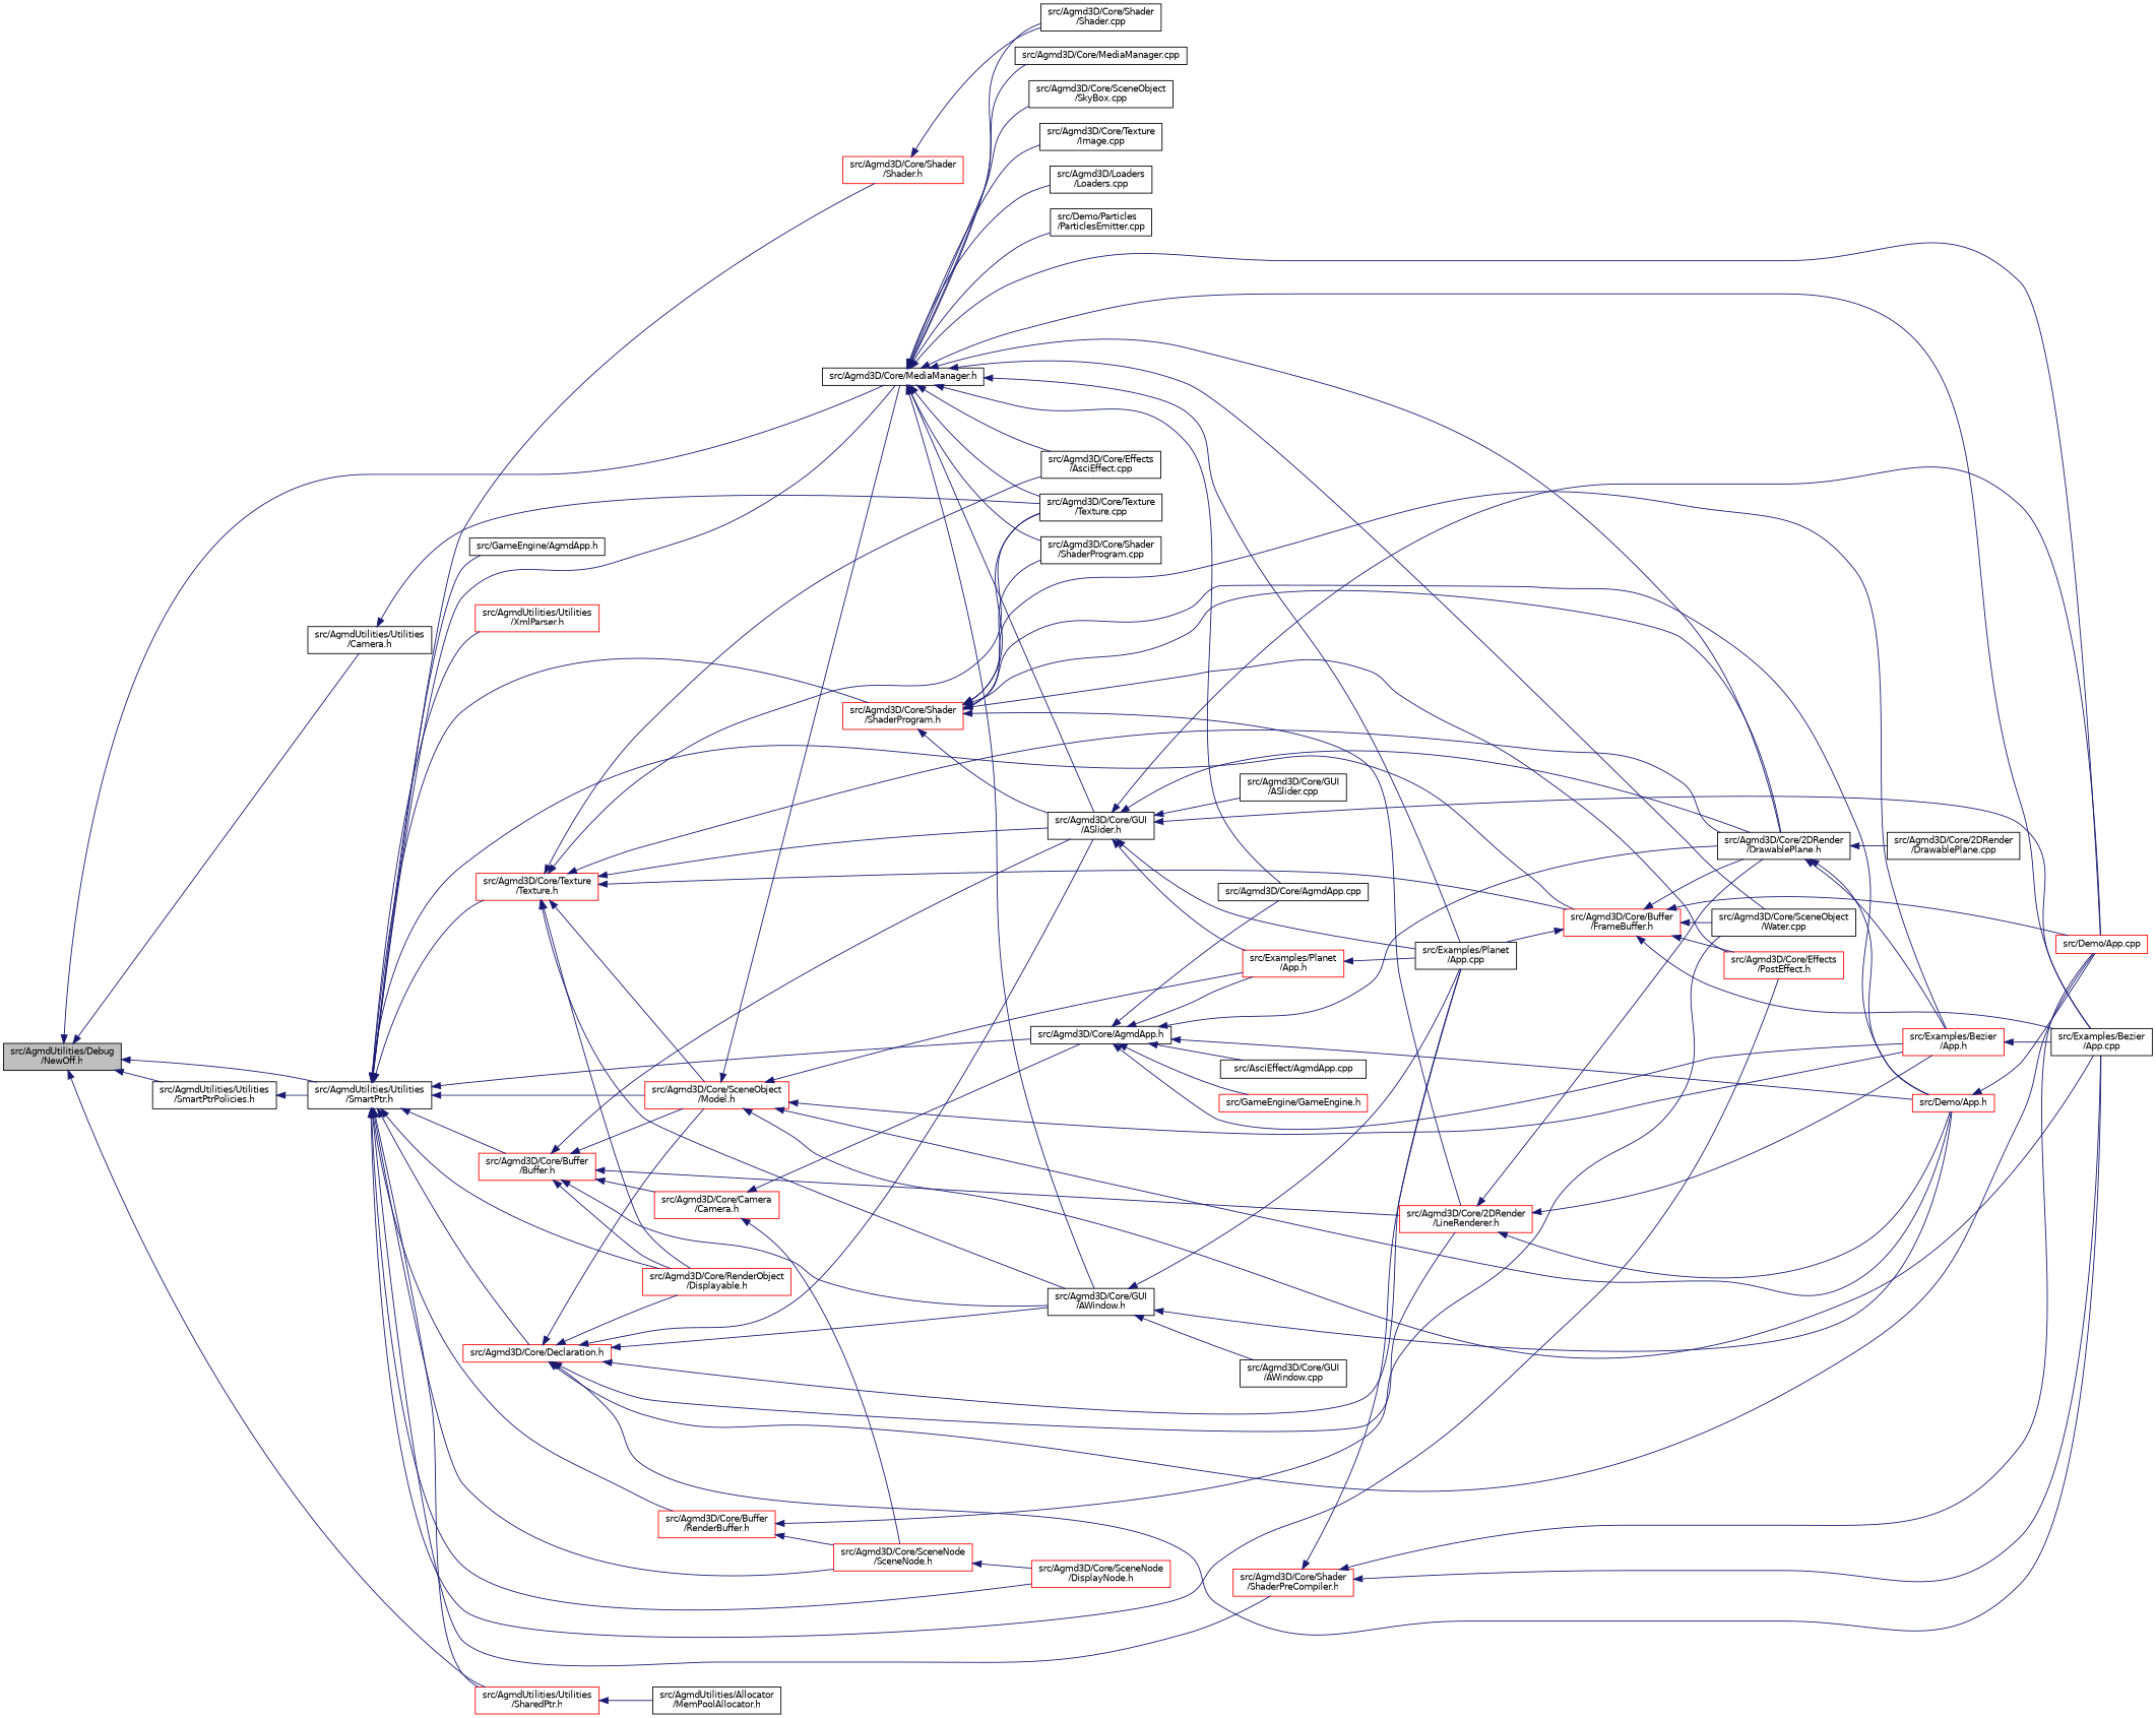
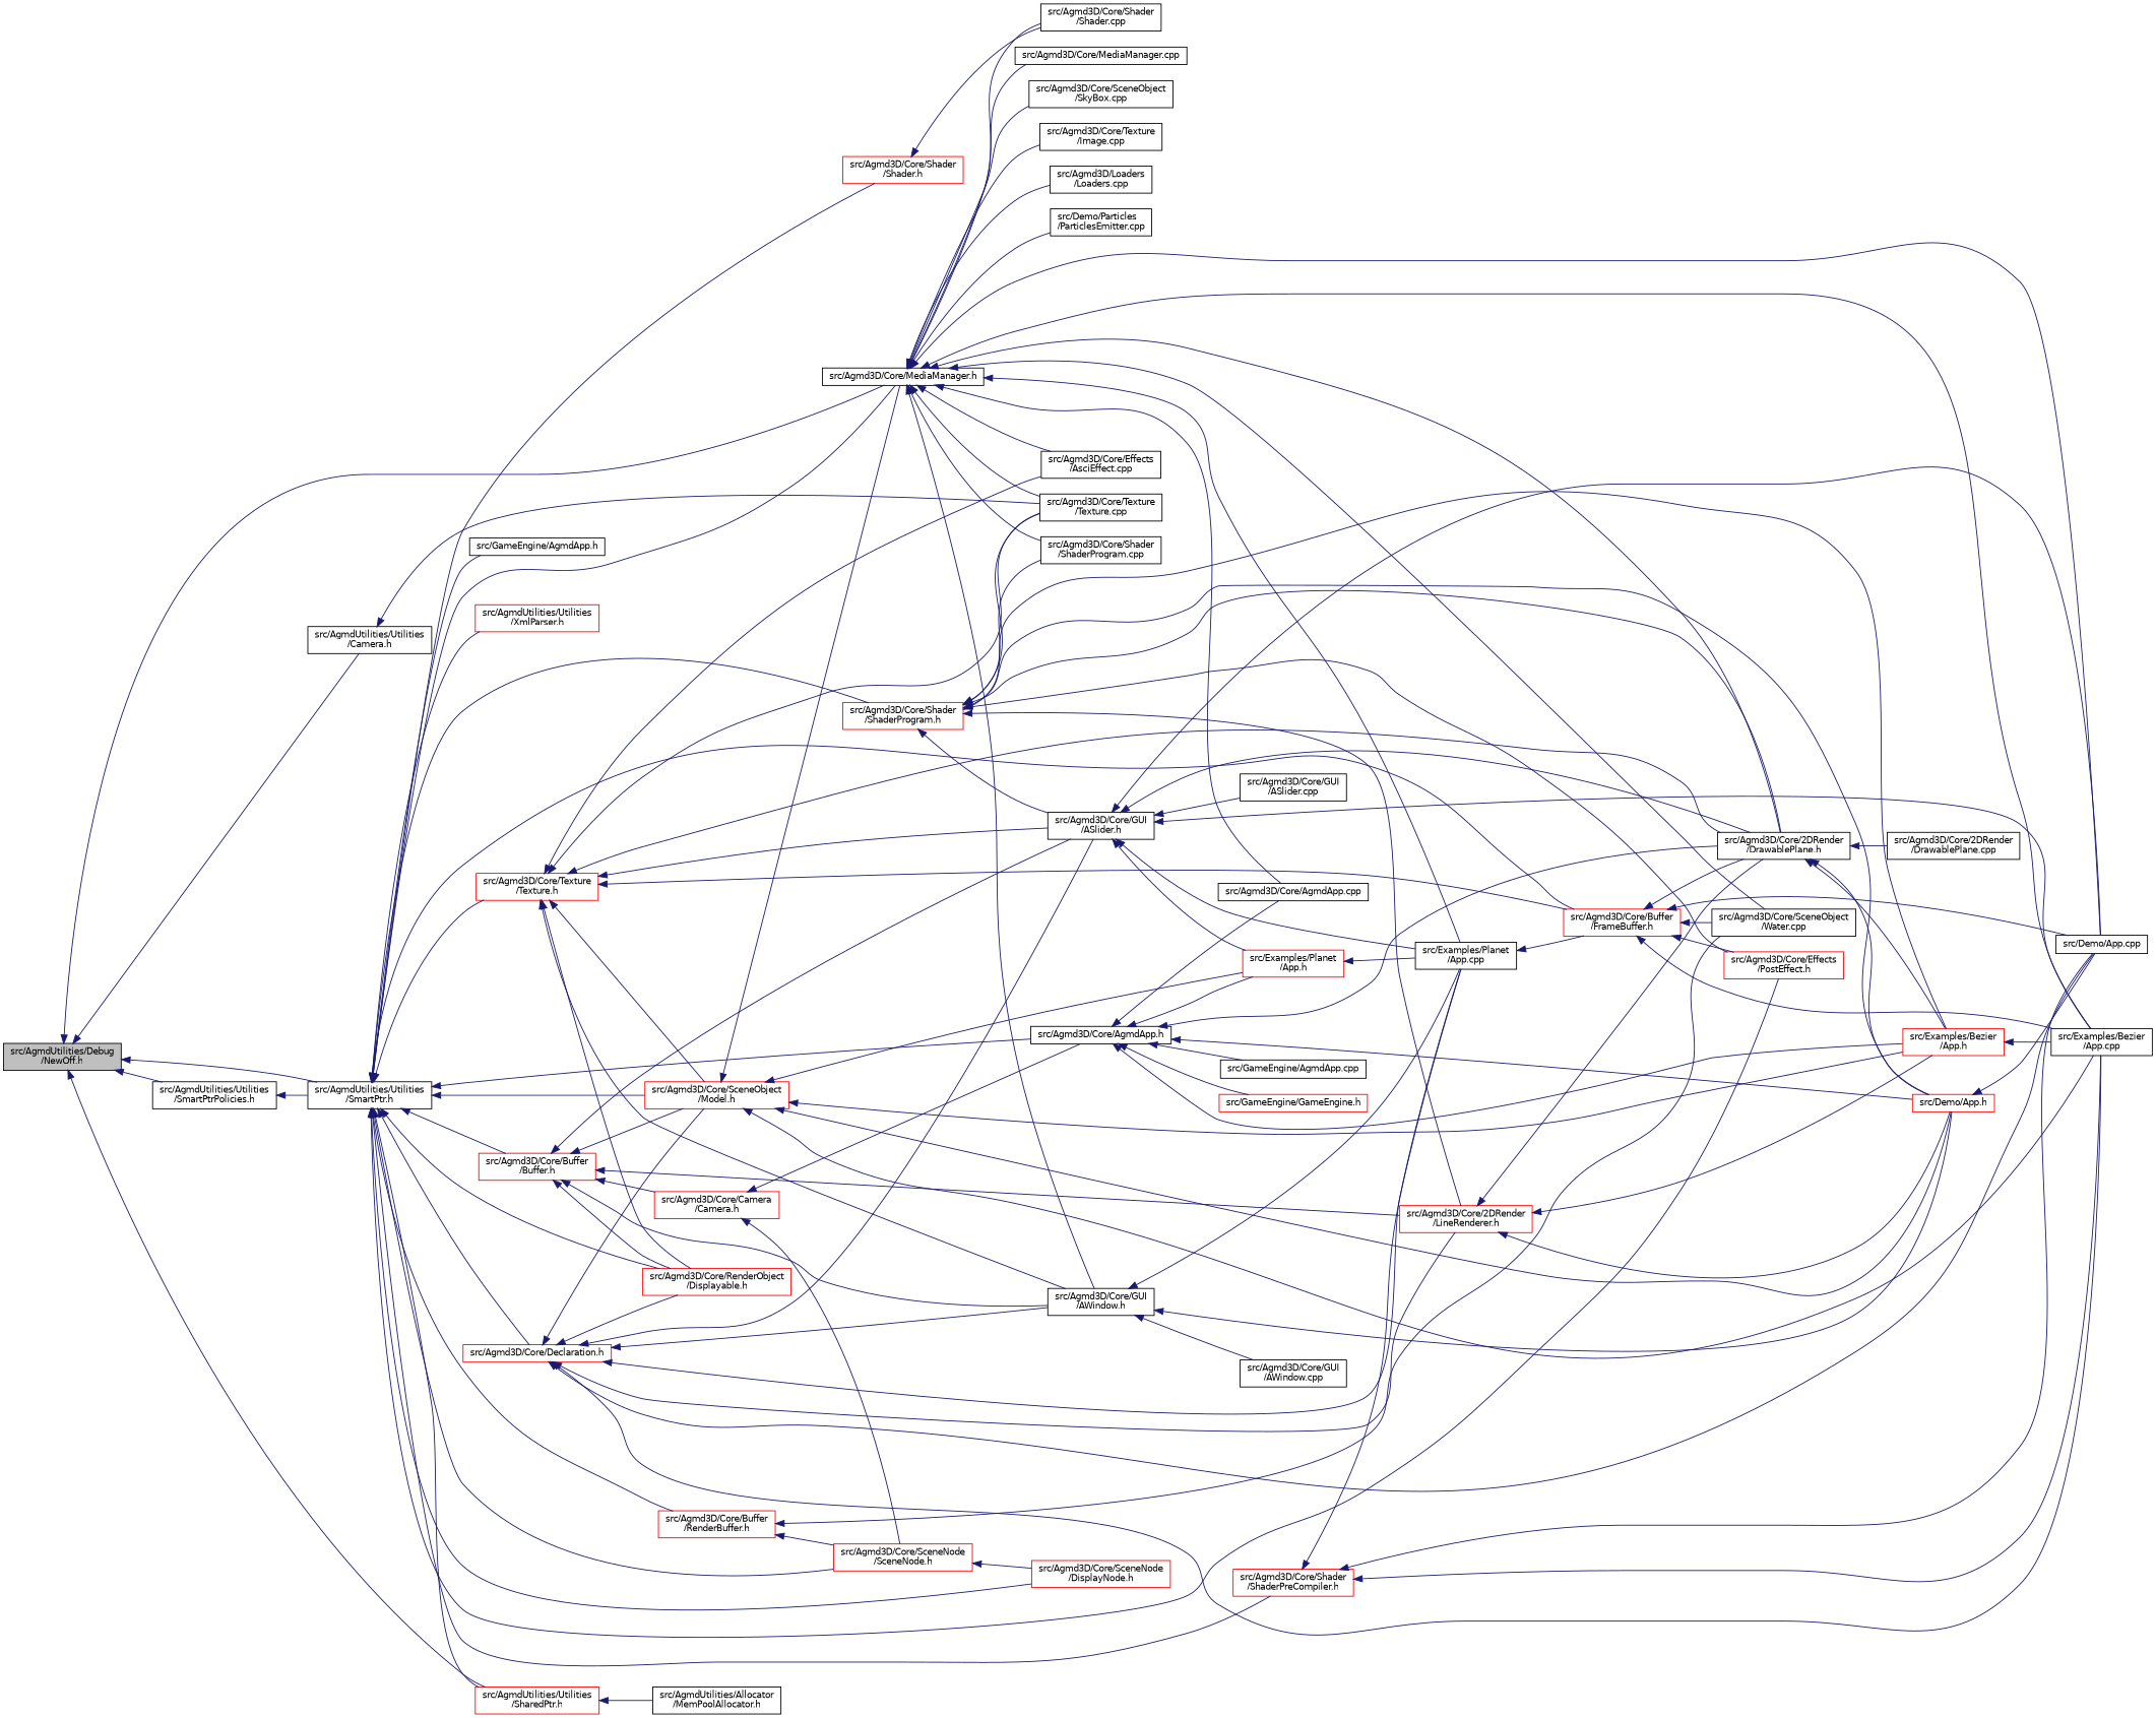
  digraph {
    rankdir=LR
    node [color=black fillcolor=white fontname=Helvetica fontsize=10 shape=record style=filled]
    edge [color=midnightblue dir=back fontname=Helvetica fontsize=10 labelfontname=Helvetica labelfontsize=10 style=solid]
    n1 [fillcolor=grey75 fontcolor=black height=0.2 label="src/AgmdUtilities/Debug\l/NewOff.h" width=0.4]
    n2 [height=0.2 label="src/Agmd3D/Core/MediaManager.h" width=0.4]
    n3 [color=red height=0.2 label="src/AgmdUtilities/Utilities\l/SharedPtr.h" width=0.4]
    n4 [height=0.2 label="src/AgmdUtilities/Utilities\l/SmartPtr.h" width=0.4]
    n5 [height=0.2 label="src/AgmdUtilities/Utilities\l/SmartPtrPolicies.h" width=0.4]
    n6 [height=0.2 label="src/AgmdUtilities/Utilities\l/Camera.h" width=0.4]
    n7 [height=0.2 label="src/Agmd3D/Core/2DRender\l/DrawablePlane.h" width=0.4]
-   n8 [color=red height=0.2 label="src/Demo/App.cpp" width=0.4]
+   n8 [height=0.2 label="src/Demo/App.cpp" width=0.4]
    n9 [height=0.2 label="src/Examples/Bezier\l/App.cpp" width=0.4]
    n10 [height=0.2 label="src/Agmd3D/Core/AgmdApp.cpp" width=0.4]
    n11 [height=0.2 label="src/Agmd3D/Core/Effects\l/AsciEffect.cpp" width=0.4]
    n12 [height=0.2 label="src/Agmd3D/Core/GUI\l/ASlider.h" width=0.4]
    n13 [height=0.2 label="src/Examples/Planet\l/App.cpp" width=0.4]
    n14 [height=0.2 label="src/Agmd3D/Core/GUI\l/AWindow.h" width=0.4]
    n15 [height=0.2 label="src/Agmd3D/Core/MediaManager.cpp" width=0.4]
    n16 [height=0.2 label="src/Agmd3D/Core/SceneObject\l/SkyBox.cpp" width=0.4]
    n17 [height=0.2 label="src/Agmd3D/Core/SceneObject\l/Water.cpp" width=0.4]
    n18 [height=0.2 label="src/Agmd3D/Core/Shader\l/Shader.cpp" width=0.4]
    n19 [height=0.2 label="src/Agmd3D/Core/Shader\l/ShaderProgram.cpp" width=0.4]
    n20 [height=0.2 label="src/Agmd3D/Core/Texture\l/Image.cpp" width=0.4]
    n21 [height=0.2 label="src/Agmd3D/Core/Texture\l/Texture.cpp" width=0.4]
    n22 [height=0.2 label="src/Agmd3D/Loaders\l/Loaders.cpp" width=0.4]
    n23 [height=0.2 label="src/Demo/Particles\l/ParticlesEmitter.cpp" width=0.4]
    n24 [height=0.2 label="src/AgmdUtilities/Allocator\l/MemPoolAllocator.h" width=0.4]
    n25 [height=0.2 label="src/Agmd3D/Core/AgmdApp.h" width=0.4]
    n26 [color=red height=0.2 label="src/Agmd3D/Core/Buffer\l/Buffer.h" width=0.4]
    n27 [color=red height=0.2 label="src/Agmd3D/Core/SceneNode\l/SceneNode.h" width=0.4]
    n28 [color=red height=0.2 label="src/Agmd3D/Core/SceneNode\l/DisplayNode.h" width=0.4]
    n29 [height=0.2 label="src/GameEngine/AgmdApp.h" width=0.4]
    n30 [color=red height=0.2 label="src/Agmd3D/Core/RenderObject\l/Displayable.h" width=0.4]
    n31 [color=red height=0.2 label="src/Agmd3D/Core/SceneObject\l/Model.h" width=0.4]
    n32 [color=red height=0.2 label="src/Agmd3D/Core/Buffer\l/FrameBuffer.h" width=0.4]
    n33 [color=red height=0.2 label="src/Agmd3D/Core/Effects\l/PostEffect.h" width=0.4]
    n34 [color=red height=0.2 label="src/Agmd3D/Core/Buffer\l/RenderBuffer.h" width=0.4]
    n35 [color=red height=0.2 label="src/Agmd3D/Core/Declaration.h" width=0.4]
    n36 [color=red height=0.2 label="src/Agmd3D/Core/Shader\l/Shader.h" width=0.4]
    n37 [color=red height=0.2 label="src/Agmd3D/Core/Shader\l/ShaderPreCompiler.h" width=0.4]
    n38 [color=red height=0.2 label="src/Agmd3D/Core/Shader\l/ShaderProgram.h" width=0.4]
    n39 [color=red height=0.2 label="src/Agmd3D/Core/Texture\l/Texture.h" width=0.4]
    n40 [color=red height=0.2 label="src/AgmdUtilities/Utilities\l/XmlParser.h" width=0.4]
    n41 [height=0.2 label="src/Agmd3D/Core/2DRender\l/DrawablePlane.cpp" width=0.4]
    n42 [color=red height=0.2 label="src/Demo/App.h" width=0.4]
    n43 [color=red height=0.2 label="src/Examples/Bezier\l/App.h" width=0.4]
    n44 [height=0.2 label="src/Agmd3D/Core/GUI\l/ASlider.cpp" width=0.4]
    n45 [color=red height=0.2 label="src/Examples/Planet\l/App.h" width=0.4]
    n46 [height=0.2 label="src/Agmd3D/Core/GUI\l/AWindow.cpp" width=0.4]
-   n47 [height=0.2 label="src/AsciEffect/AgmdApp.cpp" width=0.4]
+   n47 [height=0.2 label="src/GameEngine/AgmdApp.cpp" width=0.4]
    n48 [color=red height=0.2 label="src/GameEngine/GameEngine.h" width=0.4]
    n49 [color=red height=0.2 label="src/Agmd3D/Core/2DRender\l/LineRenderer.h" width=0.4]
    n50 [color=red height=0.2 label="src/Agmd3D/Core/Camera\l/Camera.h" width=0.4]
    n1 -> n2
    n1 -> n3
    n1 -> n4
    n1 -> n5
    n1 -> n6
    n2 -> n7
    n2 -> n8
    n2 -> n9
    n2 -> n10
    n2 -> n11
-   n2 -> n12
    n2 -> n13
    n2 -> n14
    n2 -> n15
    n2 -> n16
    n2 -> n17
    n2 -> n18
    n2 -> n19
    n2 -> n20
    n2 -> n21
    n2 -> n22
    n2 -> n23
    n3 -> n24
    n4 -> n2
    n4 -> n3
    n4 -> n25
    n4 -> n26
    n4 -> n27
    n4 -> n28
    n4 -> n29
    n4 -> n30
    n4 -> n31
    n4 -> n32
    n4 -> n33
    n4 -> n34
    n4 -> n35
    n4 -> n36
    n4 -> n37
    n4 -> n38
    n4 -> n39
    n4 -> n40
    n5 -> n4
    n6 -> n21
    n7 -> n41
    n7 -> n42
    n7 -> n43
    n12 -> n7
    n12 -> n8
    n12 -> n9
    n12 -> n13
    n12 -> n44
    n12 -> n45
    n14 -> n13
    n14 -> n42
    n14 -> n46
    n25 -> n7
    n25 -> n10
    n25 -> n42
    n25 -> n43
    n25 -> n45
    n25 -> n47
    n25 -> n48
    n26 -> n12
    n26 -> n14
    n26 -> n30
    n26 -> n31
    n26 -> n49
    n26 -> n50
    n27 -> n28
    n31 -> n2
    n31 -> n9
    n31 -> n42
    n31 -> n43
    n31 -> n45
    n32 -> n7
    n32 -> n8
    n32 -> n9
-   n32 -> n13
+   n13 -> n32
    n32 -> n17
    n32 -> n33
    n34 -> n17
    n34 -> n27
    n35 -> n8
    n35 -> n9
    n35 -> n12
    n35 -> n13
    n35 -> n14
    n35 -> n30
    n35 -> n31
    n35 -> n49
    n36 -> n18
    n37 -> n8
    n37 -> n9
    n37 -> n13
    n38 -> n7
    n38 -> n12
    n38 -> n19
    n38 -> n21
    n38 -> n33
    n38 -> n42
    n38 -> n43
    n38 -> n49
    n39 -> n7
    n39 -> n11
    n39 -> n12
    n39 -> n14
    n39 -> n21
    n39 -> n30
    n39 -> n31
    n39 -> n32
    n42 -> n8
    n43 -> n9
    n45 -> n13
    n49 -> n7
    n49 -> n42
    n49 -> n43
    n50 -> n25
    n50 -> n27
  }
